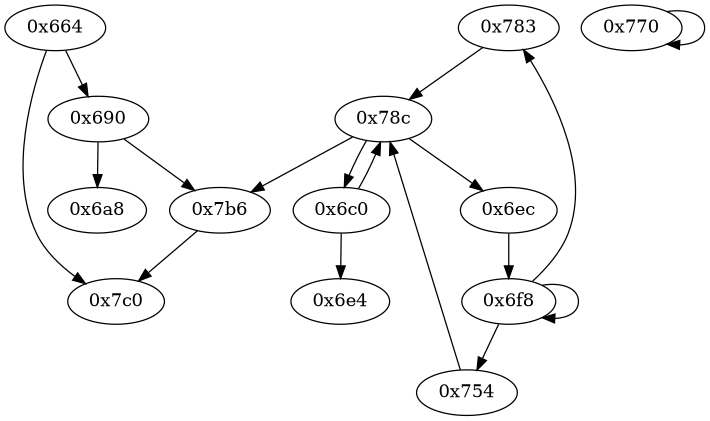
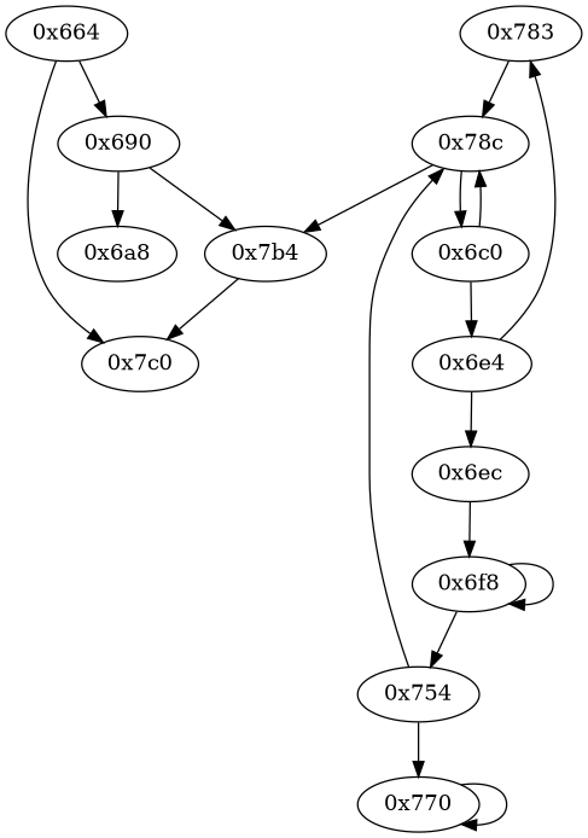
  digraph {
    n1 [label="0x783" opcode="[u'mov']"]
    "0x78c" [opcode="[u'ldr', u'mov', u'smull', u'asr', u'add', u'add', u'cmp', u'mov', u'mov', u'b']"]
-   "0x7b4" [opcode="[u'ldr', u'add', u'bl']" label="0x7b6"]
+   "0x7b4" [opcode="[u'ldr', u'add', u'bl']"]
    "0x6c0" [opcode="[u'ldr', u'mul', u'smull', u'asr', u'add', u'add', u'sub', u'cmp', u'b']"]
    "0x7c0" [opcode="[u'ldr', u'ldr', u'ldr', u'ldr', u'sub', u'mov', u'sub', u'pop']"]
    "0x6e4" [opcode="[u'orr', u'b']"]
    "0x664" [opcode="[u'push', u'add', u'sub', u'mov', u'ldr', u'mov', u'cmp', u'ldr', u'ldr', u'str', u'b']"]
    "0x690" [opcode="[u'ldr', u'mov', u'mov', u'ldrb', u'cmp', u'b']"]
    "0x6a8" [opcode="[u'ldr', u'mov', u'mov', u'sub', u'ldrb', u'mov']"]
    "0x6ec" [opcode="[u'mov', u'mov', u'mov']"]
    "0x6f8" [opcode="[u'ldr', u'smull', u'asr', u'add', u'add', u'sub', u'smull', u'asr', u'mov', u'add', u'add', u'sub', u'add', u'add', u'add', u'bic', u'asr', u'mov', u'sub', u'str', u'orr', u'add', u'b']"]
    "0x754" [opcode="[u'add', u'mov', u'cmp', u'str', u'add', u'cmp', u'b']"]
    "0x770" [opcode="[u'ldr', u'add', u'sub', u'add', u'b']"]
    n1 -> "0x78c"
    "0x78c" -> "0x7b4"
    "0x78c" -> "0x6c0"
    "0x7b4" -> "0x7c0"
    "0x6c0" -> "0x78c"
    "0x6c0" -> "0x6e4"
-   "0x6f8" -> n1
-   "0x78c" -> "0x6ec"
+   "0x6e4" -> n1
+   "0x6e4" -> "0x6ec"
    "0x664" -> "0x7c0"
    "0x664" -> "0x690"
    "0x690" -> "0x7b4"
    "0x690" -> "0x6a8"
    "0x6ec" -> "0x6f8"
    "0x6f8" -> "0x6f8"
    "0x6f8" -> "0x754"
    "0x754" -> "0x78c"
+   "0x754" -> "0x770"
    "0x770" -> "0x770"
  }
